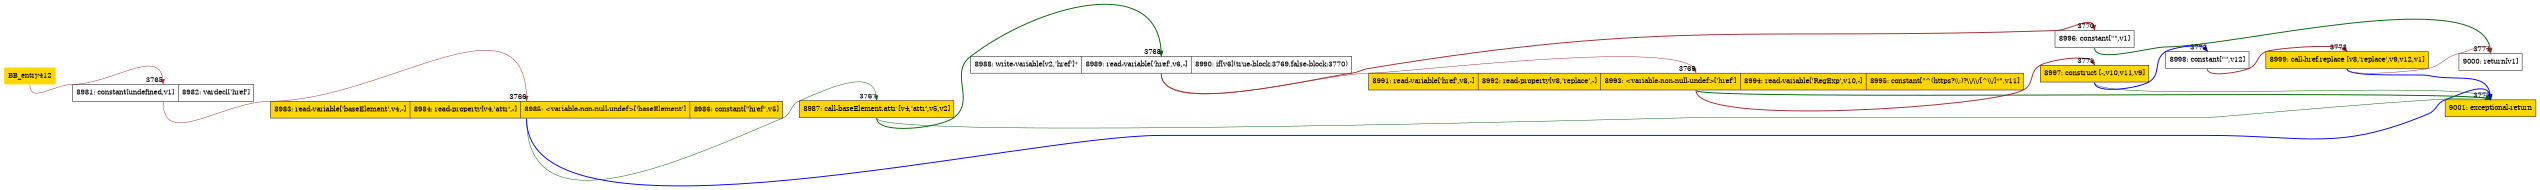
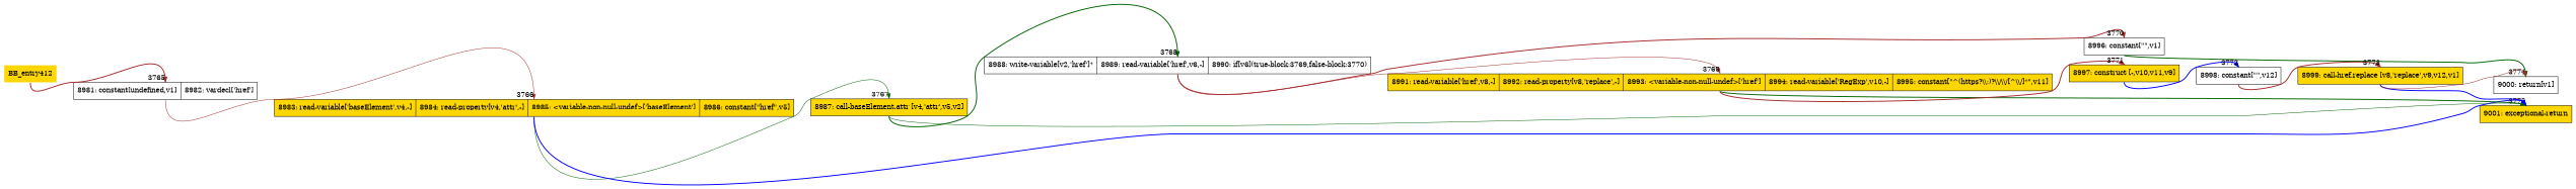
  digraph {
    rankdir=LR
    node [fillcolor=gold shape=record style=filled]
    edge [color=brown headport=n style=bold tailport=s]
    n1 [label=BB_entry412 shape=none]
    n2 [fillcolor=white label="{8981: constant[undefined,v1]|8982: vardecl['href']}"]
    n3 [label="{8983: read-variable['baseElement',v4,-]|8984: read-property[v4,'attr',-]|8985: \<variable-non-null-undef\>['baseElement']|8986: constant[\"href\",v5]}"]
    n4 [label="{8987: call-baseElement.attr [v4,'attr',v5,v2]}"]
    n5 [label="{9001: exceptional-return}"]
    n6 [fillcolor=white label="{8988: write-variable[v2,'href']*|8989: read-variable['href',v6,-]|8990: if[v6](true-block:3769,false-block:3770)}"]
    n7 [label="{8991: read-variable['href',v8,-]|8992: read-property[v8,'replace',-]|8993: \<variable-non-null-undef\>['href']|8994: read-variable['RegExp',v10,-]|8995: constant[\"^(https?\\\\:)?\\\\/\\\\/[^\\\\/]*\",v11]}"]
    n8 [fillcolor=white label="{8996: constant[\"\",v1]}"]
    n9 [label="{8997: construct [-,v10,v11,v9]}"]
    n10 [fillcolor=white label="{9000: return[v1]}"]
    n11 [fillcolor=white label="{8998: constant[\"\",v12]}"]
    n12 [label="{8999: call-href.replace [v8,'replace',v9,v12,v1]}"]
-   n1 -> n2 [headlabel="    3765" style=solid]
+   n1 -> n2 [headlabel="    3765"]
    n2 -> n3 [headlabel="      3766" style=solid]
    n3 -> n4 [color=darkgreen headlabel="      3767" style=solid]
    n3 -> n5 [color=blue headlabel="      3775"]
    n4 -> n5 [color=darkgreen style=solid]
    n4 -> n6 [color=darkgreen headlabel="      3768"]
    n6 -> n7 [headlabel="      3769" style=solid]
    n6 -> n8 [headlabel="      3770"]
    n7 -> n5 [color=darkgreen]
    n7 -> n9 [headlabel="      3771"]
    n8 -> n10 [color=darkgreen headlabel="      3774"]
-   n9 -> n5 [color=darkgreen style=solid]
    n9 -> n11 [color=blue headlabel="      3772"]
    n11 -> n12 [headlabel="      3773"]
    n12 -> n5 [color=blue]
    n12 -> n10 [style=solid]
  }
